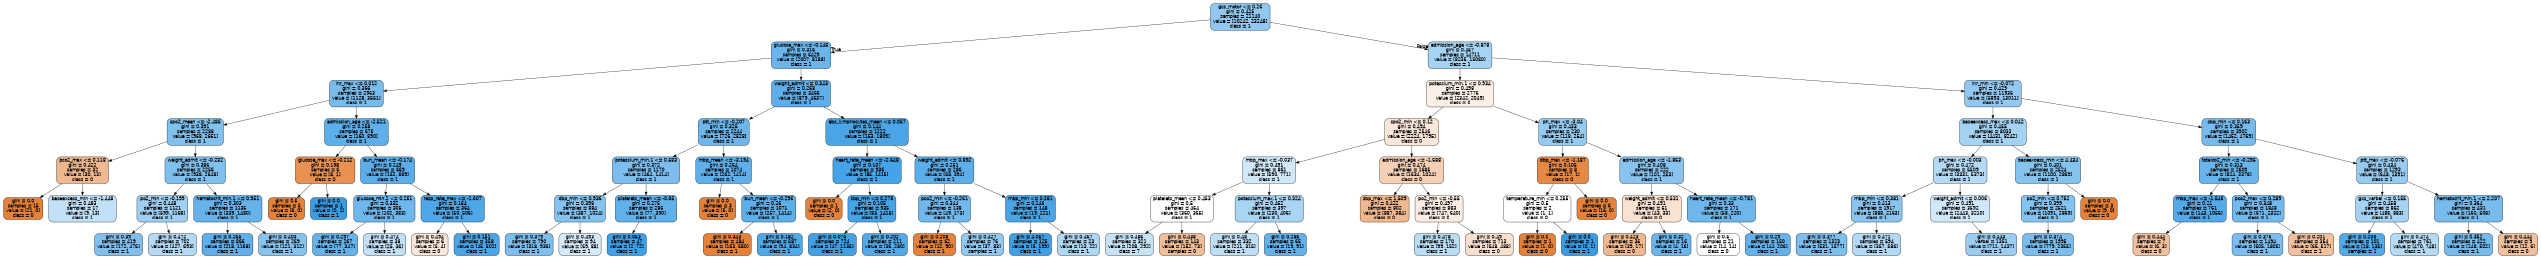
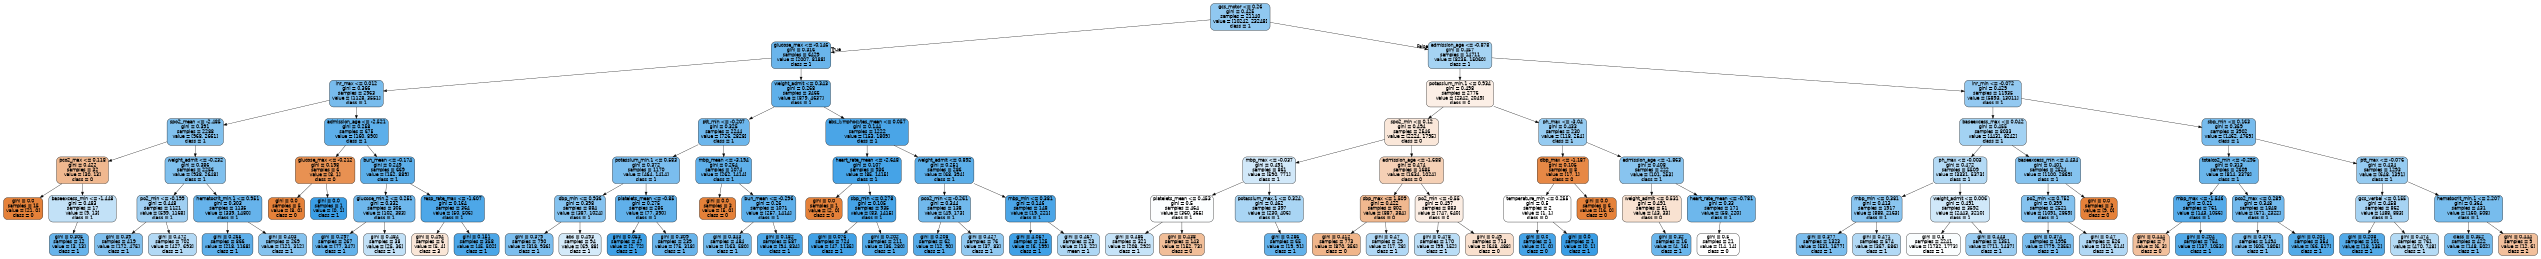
  digraph {
    node [color=black fillcolor="#e58139" fontname=helvetica shape=box style="filled, rounded"]
    edge [fontname=helvetica]
    n1 [fillcolor="#90c8f0" label="gcs_motor <= 0.26\ngini = 0.425\nsamples = 21140\nvalue = [10242, 23248]\nclass = 1"]
    n2 [fillcolor="#6ab5eb" label="glucose_max <= -0.146\ngini = 0.316\nsamples = 6429\nvalue = [2007, 8188]\nclass = 1"]
    n3 [fillcolor="#a5d3f3" label="admission_age <= -0.878\ngini = 0.457\nsamples = 14711\nvalue = [8235, 15060]\nclass = 1"]
    n4 [fillcolor="#78bced" label="inr_max <= 0.012\ngini = 0.366\nsamples = 2963\nvalue = [1128, 3551]\nclass = 1"]
    n5 [fillcolor="#5fb0ea" label="weight_admit <= 0.343\ngini = 0.268\nsamples = 3466\nvalue = [879, 4637]\nclass = 1"]
    n6 [fillcolor="#fcefe6" label="potassium_min.1 <= 0.934\ngini = 0.498\nsamples = 2776\nvalue = [2342, 2049]\nclass = 0"]
    n7 [fillcolor="#93c9f1" label="inr_min <= -0.072\ngini = 0.429\nsamples = 11935\nvalue = [5893, 13011]\nclass = 1"]
    n8 [fillcolor="#81c1ee" label="spo2_mean <= -2.485\ngini = 0.391\nsamples = 2288\nvalue = [968, 2661]\nclass = 1"]
    n9 [fillcolor="#5dafea" label="admission_age <= -2.521\ngini = 0.258\nsamples = 675\nvalue = [160, 890]\nclass = 1"]
    n10 [fillcolor="#6cb6ec" label="ptt_min <= -0.207\ngini = 0.325\nsamples = 2244\nvalue = [726, 2828]\nclass = 1"]
    n11 [fillcolor="#4aa5e7" label="abs_lymphocytes_mean <= 0.057\ngini = 0.144\nsamples = 1222\nvalue = [153, 1809]\nclass = 1"]
    n12 [fillcolor="#f0b88f" label="pco2_max <= 0.118\ngini = 0.422\nsamples = 32\nvalue = [30, 13]\nclass = 0"]
    n13 [fillcolor="#7fc0ee" label="weight_admit <= -0.232\ngini = 0.386\nsamples = 2256\nvalue = [938, 2648]\nclass = 1"]
    n14 [fillcolor="#e89152" label="glucose_max <= -0.212\ngini = 0.198\nsamples = 6\nvalue = [8, 1]\nclass = 0"]
    n15 [fillcolor="#5baee9" label="bun_mean <= -0.174\ngini = 0.249\nsamples = 669\nvalue = [152, 889]\nclass = 1"]
    n16 [label="gini = 0.0\nsamples = 15\nvalue = [21, 0]\nclass = 0"]
    n17 [fillcolor="#c2e1f7" label="baseexcess_min <= -1.448\ngini = 0.483\nsamples = 17\nvalue = [9, 13]\nclass = 1"]
    n18 [fillcolor="#9fcff2" label="po2_min <= -0.199\ngini = 0.448\nsamples = 1121\nvalue = [599, 1168]\nclass = 1"]
    n19 [fillcolor="#66b3eb" label="hematocrit_min.1 <= 0.951\ngini = 0.303\nsamples = 1135\nvalue = [339, 1480]\nclass = 1"]
+   n20 [fillcolor="#67b4eb" label="gini = 0.305\nsamples = 12\nvalue = [3, 13]\nclass = 1"]
    n21 [fillcolor="#81c0ee" label="gini = 0.39\nsamples = 419\nvalue = [172, 475]\nclass = 1"]
    n22 [fillcolor="#b3d9f5" label="gini = 0.472\nsamples = 702\nvalue = [427, 693]\nclass = 1"]
    n23 [fillcolor="#5eafea" label="gini = 0.265\nsamples = 866\nvalue = [218, 1168]\nclass = 1"]
    n24 [fillcolor="#86c3ef" label="gini = 0.403\nsamples = 269\nvalue = [121, 312]\nclass = 1"]
-   n25 [label="gini = 0.5\nsamples = 5\nvalue = [8, 0]\nclass = 0"]
+   n25 [label="gini = 0.0\nsamples = 5\nvalue = [8, 0]\nclass = 0"]
    n26 [fillcolor="#399de5" label="gini = 0.0\nsamples = 1\nvalue = [0, 1]\nclass = 1"]
    n27 [fillcolor="#6eb7ec" label="glucose_min.2 <= 0.251\ngini = 0.332\nsamples = 305\nvalue = [102, 383]\nclass = 1"]
    n28 [fillcolor="#4da7e8" label="resp_rate_max <= -1.607\ngini = 0.164\nsamples = 364\nvalue = [50, 506]\nclass = 1"]
    n29 [fillcolor="#65b3eb" label="gini = 0.297\nsamples = 267\nvalue = [77, 347]\nclass = 1"]
-   n30 [fillcolor="#c2e1f7" label="gini = 0.474\nsamples = 38\nvalue = [25, 36]\nclass = 1"]
-   n31 [fillcolor="#fae6d7" label="gini = 0.494\nsamples = 6\nvalue = [5, 4]\nclass = 0"]
+   n30 [fillcolor="#c2e1f7" label="gini = 0.484\nsamples = 38\nvalue = [25, 36]\nclass = 1"]
+   n31 [fillcolor="#fae6d7" label="gini = 0.494\nsamples = 6\nvalue = [5, 4]\nclass = 3"]
    n32 [fillcolor="#4ba6e7" label="gini = 0.151\nsamples = 358\nvalue = [45, 502]\nclass = 1"]
    n33 [fillcolor="#7abdee" label="potassium_min.1 <= 0.583\ngini = 0.372\nsamples = 1170\nvalue = [464, 1414]\nclass = 1"]
    n34 [fillcolor="#5eafea" label="mbp_mean <= -3.194\ngini = 0.264\nsamples = 1074\nvalue = [262, 1414]\nclass = 1"]
    n35 [fillcolor="#45a3e7" label="heart_rate_mean <= -2.648\ngini = 0.107\nsamples = 936\nvalue = [85, 1415]\nclass = 1"]
    n36 [fillcolor="#5baee9" label="weight_admit <= 0.892\ngini = 0.251\nsamples = 286\nvalue = [68, 394]\nclass = 1"]
    n37 [fillcolor="#84c2ef" label="dbp_min <= 0.936\ngini = 0.398\nsamples = 884\nvalue = [387, 1024]\nclass = 1"]
    n38 [fillcolor="#60b0ea" label="platelets_mean <= -0.85\ngini = 0.275\nsamples = 286\nvalue = [77, 390]\nclass = 1"]
    n39 [label="gini = 0.0\nsamples = 3\nvalue = [5, 0]\nclass = 0"]
    n40 [fillcolor="#5dafea" label="bun_mean <= -0.296\ngini = 0.26\nsamples = 1071\nvalue = [257, 1414]\nclass = 1"]
    n41 [fillcolor="#7cbeee" label="gini = 0.379\nsamples = 790\nvalue = [318, 936]\nclass = 1"]
-   n42 [fillcolor="#d4eaf9" label="gini = 0.493\nsamples = 94\nvalue = [69, 88]\nclass = 1"]
+   n42 [fillcolor="#d4eaf9" label="abs = 0.493\nsamples = 94\nvalue = [69, 88]\nclass = 1"]
    n43 [fillcolor="#3ea0e6" label="gini = 0.053\nsamples = 47\nvalue = [2, 72]\nclass = 1"]
-   n45 [label="gini = 0.343\nsamples = 484\nvalue = [163, 580]\nclass = 1"]
+   n44 [fillcolor="#68b4eb" label="gini = 0.309\nsamples = 239\nvalue = [75, 318]\nclass = 1"]
+   n45 [fillcolor="#71b9ec" label="gini = 0.343\nsamples = 484\nvalue = [163, 580]\nclass = 1"]
    n46 [fillcolor="#4fa8e8" label="gini = 0.182\nsamples = 587\nvalue = [94, 834]\nclass = 1"]
    n47 [label="gini = 0.0\nsamples = 1\nvalue = [2, 0]\nclass = 0"]
    n48 [fillcolor="#45a3e7" label="sbp_min <= 0.278\ngini = 0.105\nsamples = 935\nvalue = [83, 1415]\nclass = 1"]
    n49 [fillcolor="#71b9ec" label="pco2_min <= -0.261\ngini = 0.344\nsamples = 138\nvalue = [49, 173]\nclass = 1"]
    n50 [fillcolor="#4aa5e7" label="mbp_min <= 0.381\ngini = 0.146\nsamples = 148\nvalue = [19, 221]\nclass = 1"]
    n51 [fillcolor="#41a1e6" label="gini = 0.076\nsamples = 724\nvalue = [47, 1135]\nclass = 1"]
    n52 [fillcolor="#52aae8" label="gini = 0.202\nsamples = 211\nvalue = [36, 280]\nclass = 1"]
-   n53 [label="gini = 0.208\nsamples = 62\nvalue = [12, 90]\nclass = 1"]
-   n54 [fillcolor="#91c9f1" label="gini = 0.427\nsamples = 76\nvalue = [37, 83]\nsamples = 1"]
+   n53 [fillcolor="#53aae8" label="gini = 0.208\nsamples = 62\nvalue = [12, 90]\nclass = 1"]
+   n54 [fillcolor="#91c9f1" label="gini = 0.427\nsamples = 76\nvalue = [37, 83]\nclass = 1"]
    n55 [fillcolor="#3fa0e6" label="gini = 4.057\nsamples = 125\nvalue = [6, 199]\nclass = 1"]
-   n56 [fillcolor="#aed7f4" label="gini = 0.467\nsamples = 23\nvalue = [13, 22]\nclass = 1"]
+   n56 [fillcolor="#aed7f4" label="gini = 0.467\nsamples = 23\nvalue = [13, 22]\nmean = 1"]
    n57 [fillcolor="#fae7d9" label="spo2_min <= 0.12\ngini = 0.494\nsamples = 2546\nvalue = [2224, 1795]\nclass = 0"]
    n58 [fillcolor="#95cbf1" label="ph_max <= -3.04\ngini = 0.433\nsamples = 230\nvalue = [118, 254]\nclass = 1"]
    n59 [fillcolor="#a3d2f3" label="baseexcess_max <= 0.042\ngini = 0.455\nsamples = 8033\nvalue = [4431, 8242]\nclass = 1"]
    n60 [fillcolor="#76bbed" label="sbp_min <= 0.163\ngini = 0.359\nsamples = 3902\nvalue = [1462, 4769]\nclass = 1"]
    n61 [fillcolor="#d1e8f9" label="mbp_max <= -0.037\ngini = 0.491\nsamples = 861\nvalue = [590, 771]\nclass = 1"]
    n62 [fillcolor="#f5d0b5" label="admission_age <= -1.688\ngini = 0.474\nsamples = 1685\nvalue = [1634, 1024]\nclass = 0"]
    n63 [fillcolor="#e78845" label="dbp_max <= -1.187\ngini = 0.105\nsamples = 8\nvalue = [17, 1]\nclass = 0"]
    n64 [fillcolor="#88c4ef" label="admission_age <= -1.863\ngini = 0.408\nsamples = 222\nvalue = [101, 253]\nclass = 1"]
    n65 [fillcolor="#fcfeff" label="platelets_mean <= 0.453\ngini = 0.5\nsamples = 464\nvalue = [360, 365]\nclass = 1"]
    n66 [fillcolor="#a9d5f4" label="potassium_max.1 <= 0.324\ngini = 0.462\nsamples = 397\nvalue = [230, 406]\nclass = 1"]
    n67 [fillcolor="#f0b88f" label="sbp_max <= 1.509\ngini = 0.422\nsamples = 802\nvalue = [887, 384]\nclass = 0"]
    n68 [fillcolor="#fbede3" label="po2_min <= -0.55\ngini = 0.497\nsamples = 883\nvalue = [747, 640]\nclass = 0"]
-   n69 [fillcolor="#c6e3f8" label="gini = 0.486\nsamples = 321\nvalue = [208, 292]\nclass = 7"]
-   n70 [fillcolor="#f1be98" label="gini = 0.438\nsamples = 143\nvalue = [152, 73]\nsamples = 0"]
-   n71 [fillcolor="#bedff6" label="gini = 0.48\nsamples = 332\nvalue = [211, 315]\nclass = 1"]
+   n69 [fillcolor="#c6e3f8" label="gini = 0.486\nsamples = 321\nvalue = [208, 292]\nclass = 1"]
+   n70 [fillcolor="#f1be98" label="gini = 0.438\nsamples = 143\nvalue = [152, 73]\nclass = 0"]
    n72 [fillcolor="#62b1ea" label="gini = 0.286\nsamples = 65\nvalue = [19, 91]\nclass = 1"]
+   n73 [fillcolor="#f0b58a" label="gini = 0.412\nsamples = 773\nvalue = [870, 356]\nclass = 0"]
+   n74 [fillcolor="#b1d8f5" label="gini = 0.47\nsamples = 29\nvalue = [17, 28]\nclass = 1"]
    n75 [fillcolor="#baddf6" label="gini = 0.478\nsamples = 170\nvalue = [99, 152]\nclass = 1"]
    n76 [fillcolor="#f9e0ce" label="gini = 0.49\nsamples = 713\nvalue = [648, 488]\nclass = 0"]
    n77 [fillcolor="#ffffff" label="temperature_min <= 0.255\ngini = 0.5\nsamples = 2\nvalue = [1, 1]\nclass = 0"]
    n78 [label="gini = 0.0\nsamples = 6\nvalue = [16, 0]\nclass = 0"]
    n79 [fillcolor="#f9e2d1" label="weight_admit <= 0.531\ngini = 0.491\nsamples = 51\nvalue = [43, 33]\nclass = 0"]
    n80 [fillcolor="#6db7ec" label="heart_rate_mean <= -0.781\ngini = 0.33\nsamples = 171\nvalue = [58, 220]\nclass = 1"]
-   n81 [label="gini = 0.0\nsamples = 1\nvalue = [1, 0]\nclass = 0"]
+   n81 [fillcolor="#45a3e7" label="gini = 0.0\nsamples = 1\nvalue = [1, 0]\nclass = 0"]
    n82 [fillcolor="#399de5" label="gini = 0.0\nsamples = 1\nvalue = [0, 1]\nclass = 1"]
-   n83 [fillcolor="#f0b88f" label="gini = 0.423\nsamples = 35\nvalue = [39, 17]\nclass = 0"]
    n84 [fillcolor="#6ab6ec" label="gini = 0.32\nsamples = 16\nvalue = [4, 16]\nclass = 1"]
    n85 [fillcolor="#ffffff" label="gini = 0.5\nsamples = 21\nvalue = [14, 14]\nclass = 0"]
-   n86 [fillcolor="#63b2eb" label="gini = 0.29\nsamples = 150\nvalue = [44, 206]\nclass = 1"]
    n87 [fillcolor="#b4daf5" label="ph_max <= -0.003\ngini = 0.472\nsamples = 5509\nvalue = [3331, 5373]\nclass = 1"]
    n88 [fillcolor="#85c3ef" label="baseexcess_min <= 4.434\ngini = 0.401\nsamples = 2524\nvalue = [1100, 2869]\nclass = 1"]
    n89 [fillcolor="#69b5eb" label="totalco2_min <= -0.295\ngini = 0.313\nsamples = 2609\nvalue = [814, 3378]\nclass = 1"]
    n90 [fillcolor="#95cbf1" label="ptt_max <= -0.076\ngini = 0.434\nsamples = 1293\nvalue = [648, 1391]\nclass = 1"]
    n91 [fillcolor="#8ac5f0" label="mbp_min <= 0.381\ngini = 0.413\nsamples = 1917\nvalue = [888, 2163]\nclass = 1"]
    n92 [fillcolor="#d0e8f9" label="weight_admit <= 0.006\ngini = 0.491\nsamples = 3592\nvalue = [2443, 3210]\nclass = 1"]
    n93 [fillcolor="#84c2ef" label="po2_min <= 0.752\ngini = 0.399\nsamples = 2521\nvalue = [1091, 2869]\nclass = 1"]
    n94 [label="gini = 0.0\nsamples = 3\nvalue = [9, 0]\nclass = 0"]
    n95 [fillcolor="#7cbeee" label="gini = 0.377\nsamples = 1323\nvalue = [531, 1577]\nclass = 1"]
-   n96 [fillcolor="#b2d9f5" label="gini = 0.471\nsamples = 594\nvalue = [357, 586]\nclass = 1"]
-   n98 [fillcolor="#9bcdf2" label="gini = 0.443\nverbal = 1351\nvalue = [711, 1437]\nclass = 1"]
+   n96 [fillcolor="#b2d9f5" label="gini = 0.471\nsamples = 574\nvalue = [357, 586]\nclass = 1"]
+   n97 [fillcolor="#fafdfe" label="gini = 0.5\nsamples = 2241\nvalue = [1732, 1773]\nclass = 1"]
+   n98 [fillcolor="#9bcdf2" label="gini = 0.443\nsamples = 1351\nvalue = [711, 1437]\nclass = 1"]
    n99 [fillcolor="#7abdee" label="gini = 0.374\nsamples = 1995\nvalue = [779, 2355]\nclass = 1"]
+   n100 [fillcolor="#b1d8f5" label="gini = 0.47\nsamples = 526\nvalue = [312, 514]\nclass = 1"]
    n101 [fillcolor="#54aae9" label="mbp_max <= -1.546\ngini = 0.21\nsamples = 761\nvalue = [143, 1056]\nclass = 1"]
    n102 [fillcolor="#72b9ed" label="pco2_max <= 0.289\ngini = 0.348\nsamples = 1848\nvalue = [671, 2322]\nclass = 1"]
    n103 [fillcolor="#a6d3f3" label="gcs_verbal <= 0.155\ngini = 0.458\nsamples = 862\nvalue = [488, 883]\nclass = 1"]
    n104 [fillcolor="#77bced" label="hematocrit_min.1 <= 2.207\ngini = 0.364\nsamples = 431\nvalue = [160, 508]\nclass = 1"]
    n105 [fillcolor="#f2c09c" label="gini = 0.444\nsamples = 7\nvalue = [6, 3]\nclass = 0"]
+   n106 [fillcolor="#53aae8" label="gini = 0.204\nsamples = 754\nvalue = [137, 1053]\nclass = 1"]
    n107 [fillcolor="#7bbeee" label="gini = 0.376\nsamples = 1494\nvalue = [605, 1805]\nclass = 1"]
-   n108 [fillcolor="#f2c09c" label="gini = 0.201\nsamples = 354\nvalue = [66, 517]\nclass = 1"]
-   n109 [fillcolor="#53aae8" label="gini = 0.208\nsamples = 101\nvalue = [18, 135]\nsamples = 1"]
+   n108 [fillcolor="#52aae8" label="gini = 0.201\nsamples = 354\nvalue = [66, 517]\nclass = 1"]
+   n109 [fillcolor="#53aae8" label="gini = 0.208\nsamples = 101\nvalue = [18, 135]\nclass = 1"]
    n110 [fillcolor="#b5dbf5" label="gini = 0.474\nsamples = 761\nvalue = [470, 748]\nclass = 1"]
-   n111 [fillcolor="#73baed" label="gini = 0.352\nsamples = 422\nvalue = [148, 502]\nclass = 1"]
-   n112 [fillcolor="#f2c09c" label="gini = 0.444\nsamples = 9\nvalue = [12, 6]\nclass = 0"]
+   n111 [fillcolor="#73baed" label="class = 0.352\nsamples = 422\nvalue = [148, 502]\nclass = 1"]
+   n112 [fillcolor="#f2c09c" label="gini = 0.444\nsamples = 9\nvalue = [12, 6]\nclass = 2"]
    n1 -> n2 [headlabel=True labelangle=45 labeldistance=2.5]
    n1 -> n3 [headlabel=False labelangle=-45 labeldistance=2.5]
    n2 -> n4
    n2 -> n5
    n3 -> n6
    n3 -> n7
    n4 -> n8
    n4 -> n9
    n5 -> n10
    n5 -> n11
    n6 -> n57
    n6 -> n58
    n7 -> n59
    n7 -> n60
    n8 -> n12
    n8 -> n13
    n9 -> n14
    n9 -> n15
    n10 -> n33
    n10 -> n34
    n11 -> n35
    n11 -> n36
    n12 -> n16
    n12 -> n17
    n13 -> n18
    n13 -> n19
    n14 -> n25
    n14 -> n26
    n15 -> n27
    n15 -> n28
+   n17 -> n20
    n18 -> n21
    n18 -> n22
    n19 -> n23
    n19 -> n24
    n27 -> n29
    n27 -> n30
    n28 -> n31
    n28 -> n32
    n33 -> n37
    n33 -> n38
    n34 -> n39
    n34 -> n40
    n35 -> n47
    n35 -> n48
    n36 -> n49
    n36 -> n50
    n37 -> n41
    n37 -> n42
    n38 -> n43
+   n38 -> n44
    n40 -> n45
    n40 -> n46
    n48 -> n51
    n48 -> n52
    n49 -> n53
    n49 -> n54
    n50 -> n55
    n50 -> n56
    n57 -> n61
    n57 -> n62
    n58 -> n63
    n58 -> n64
    n59 -> n87
    n59 -> n88
    n60 -> n89
    n60 -> n90
    n61 -> n65
    n61 -> n66
    n62 -> n67
    n62 -> n68
    n63 -> n77
    n63 -> n78
    n64 -> n79
    n64 -> n80
    n65 -> n69
    n65 -> n70
-   n66 -> n71
    n66 -> n72
+   n67 -> n73
+   n67 -> n74
    n68 -> n75
    n68 -> n76
    n77 -> n81
    n77 -> n82
-   n79 -> n83
    n79 -> n84
    n80 -> n85
-   n80 -> n86
    n87 -> n91
    n87 -> n92
    n88 -> n93
    n88 -> n94
    n89 -> n101
    n89 -> n102
    n90 -> n103
    n90 -> n104
    n91 -> n95
    n91 -> n96
+   n92 -> n97
    n92 -> n98
    n93 -> n99
+   n93 -> n100
    n101 -> n105
+   n101 -> n106
    n102 -> n107
    n102 -> n108
    n103 -> n109
    n103 -> n110
    n104 -> n111
    n104 -> n112
  }
